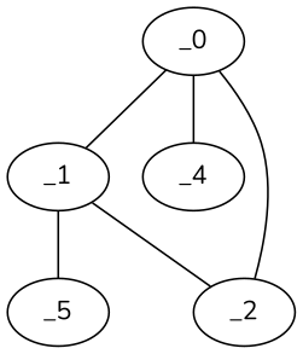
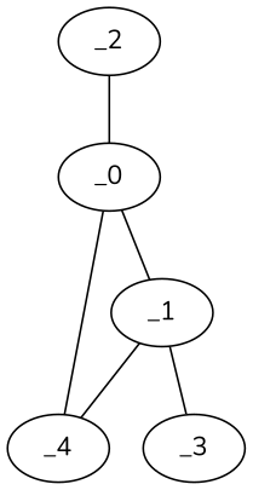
  graph {
    fontname=Nunito
    node [fontname=Nunito]
    edge [fontname=Nunito]
    _0 [x=0.289706 y=3.36689]
    _1 [x=2.50413 y=3.00405]
    _4 [x=0.76289 y=0.00118321]
    _2 [x=0.790204 y=0.133413]
-   _3 [x=2.51 y=0.49 label=_5]
+   _3 [x=2.51 y=0.49]
    _0 -- _1
    _0 -- _4
-   _1 -- _2
+   _1 -- _4
    _1 -- _3
    _2 -- _0
  }
